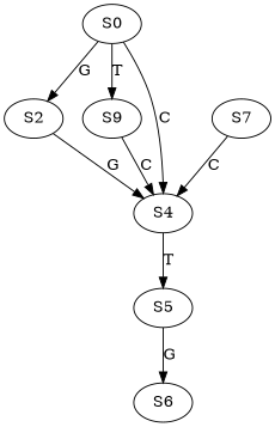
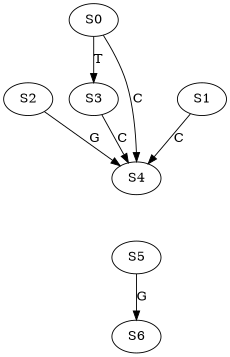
  strict digraph {
    S0
    S2
-   S3 [label=S9]
+   S3
    S4
-   S1 [label=S7]
+   S1
    S5
    S6
-   S0 -> S2 [label=G]
    S0 -> S3 [label=T]
    S0 -> S4 [label=C]
    S2 -> S4 [label=G]
    S3 -> S4 [label=C]
-   S4 -> S5 [label=T]
    S1 -> S4 [label=C]
    S5 -> S6 [label=G]
  }
